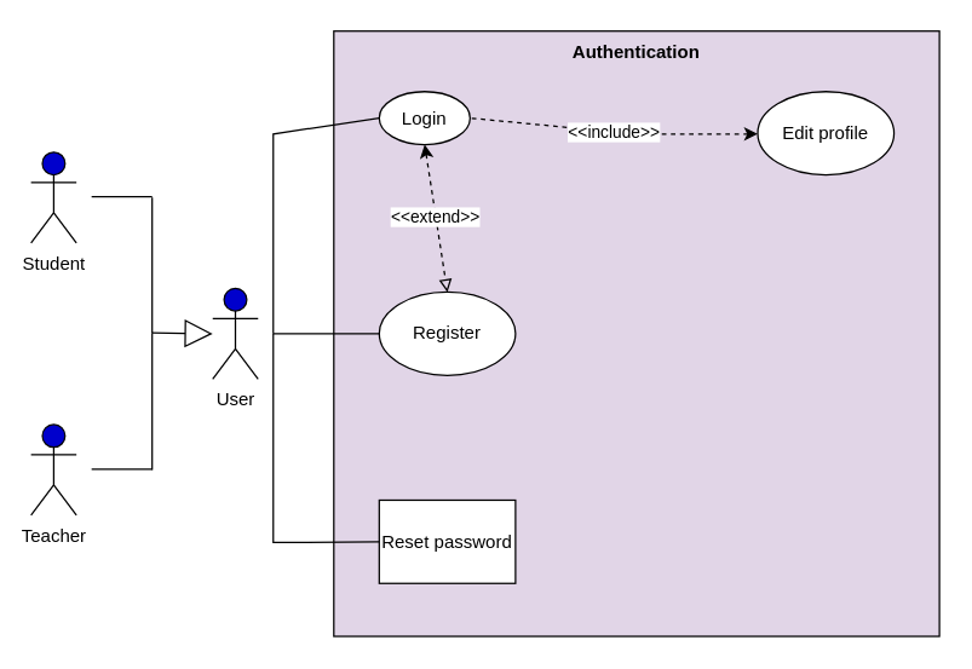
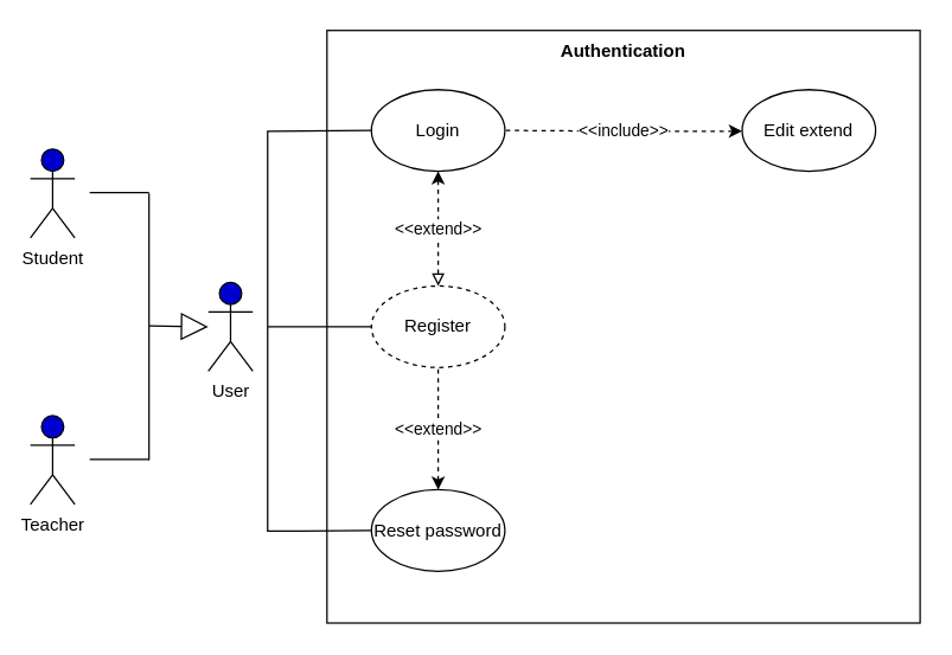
  <mxCell id="0" />
  <mxCell id="1" parent="0" />
  <mxCell id="2" value="Student" style="shape=umlActor;verticalLabelPosition=bottom;verticalAlign=top;html=1;outlineConnect=0;fillColor=#0000CC;" parent="1" vertex="1"><mxGeometry x="20" y="100" width="30" height="60" as="geometry" /></mxCell>
  <mxCell id="3" value="Teacher" style="shape=umlActor;verticalLabelPosition=bottom;verticalAlign=top;html=1;outlineConnect=0;labelPadding=0;fillColor=#0000CC;" parent="1" vertex="1"><mxGeometry x="20" y="280" width="30" height="60" as="geometry" /></mxCell>
- <mxCell id="4" value="&lt;b&gt;Authentication&lt;/b&gt;" style="whiteSpace=wrap;html=1;aspect=fixed;verticalAlign=top;fillColor=#e1d5e7;" parent="1" vertex="1"><mxGeometry x="220" y="20" width="400" height="400" as="geometry" /></mxCell>
+ <mxCell id="4" value="&lt;b&gt;Authentication&lt;/b&gt;" style="whiteSpace=wrap;html=1;aspect=fixed;verticalAlign=top;" parent="1" vertex="1"><mxGeometry x="220" y="20" width="400" height="400" as="geometry" /></mxCell>
  <mxCell id="5" value="" style="endArrow=none;html=1;" parent="1" edge="1"><mxGeometry width="50" height="50" relative="1" as="geometry"><mxPoint x="60" y="309.5" as="sourcePoint" /><mxPoint x="100" y="309.5" as="targetPoint" /><Array as="points"><mxPoint x="60" y="310" /></Array></mxGeometry></mxCell>
  <mxCell id="6" value="" style="endArrow=none;html=1;" parent="1" edge="1"><mxGeometry width="50" height="50" relative="1" as="geometry"><mxPoint x="60" y="129.5" as="sourcePoint" /><mxPoint x="100" y="129.5" as="targetPoint" /><Array as="points"><mxPoint x="80" y="129.5" /></Array></mxGeometry></mxCell>
  <mxCell id="7" value="" style="endArrow=none;html=1;" parent="1" edge="1"><mxGeometry width="50" height="50" relative="1" as="geometry"><mxPoint x="100" y="220" as="sourcePoint" /><mxPoint x="100" y="130" as="targetPoint" /></mxGeometry></mxCell>
  <mxCell id="8" value="" style="endArrow=none;html=1;" parent="1" edge="1"><mxGeometry width="50" height="50" relative="1" as="geometry"><mxPoint x="100" y="310" as="sourcePoint" /><mxPoint x="100" y="220" as="targetPoint" /></mxGeometry></mxCell>
  <mxCell id="9" value="&amp;lt;&amp;lt;extend&amp;gt;&amp;gt;" style="edgeStyle=none;rounded=0;orthogonalLoop=1;jettySize=auto;html=1;exitX=0.5;exitY=1;exitDx=0;exitDy=0;entryX=0.5;entryY=0;entryDx=0;entryDy=0;endArrow=block;endFill=0;dashed=1;startArrow=classic;startFill=1;" parent="1" source="11" target="12" edge="1"><mxGeometry relative="1" as="geometry" /></mxCell>
  <mxCell id="10" value="&amp;lt;&amp;lt;include&amp;gt;&amp;gt;" style="edgeStyle=none;rounded=0;orthogonalLoop=1;jettySize=auto;html=1;dashed=1;startArrow=classic;startFill=1;endArrow=none;endFill=0;entryX=1;entryY=0.5;entryDx=0;entryDy=0;" parent="1" target="11" edge="1"><mxGeometry relative="1" as="geometry"><mxPoint x="500" y="88" as="sourcePoint" /><Array as="points"><mxPoint x="420" y="88" /></Array></mxGeometry></mxCell>
- <mxCell id="11" value="Login" style="ellipse;whiteSpace=wrap;html=1;" parent="1" vertex="1"><mxGeometry x="250" y="60" width="60" height="35" as="geometry" /></mxCell>
- <mxCell id="12" value="Register" style="ellipse;whiteSpace=wrap;html=1;" parent="1" vertex="1"><mxGeometry x="250" y="192.5" width="90" height="55" as="geometry" /></mxCell>
- <mxCell id="13" value="Edit profile" style="ellipse;whiteSpace=wrap;html=1;" parent="1" vertex="1"><mxGeometry x="500" y="60" width="90" height="55" as="geometry" /></mxCell>
- <mxCell id="15" value="Reset password" style="whiteSpace=wrap;html=1;rounded=0;" parent="1" vertex="1"><mxGeometry x="250" y="330" width="90" height="55" as="geometry" /></mxCell>
+ <mxCell id="11" value="Login" style="ellipse;whiteSpace=wrap;html=1;" parent="1" vertex="1"><mxGeometry x="250" y="60" width="90" height="55" as="geometry" /></mxCell>
+ <mxCell id="12" value="Register" style="ellipse;whiteSpace=wrap;html=1;dashed=1;" parent="1" vertex="1"><mxGeometry x="250" y="192.5" width="90" height="55" as="geometry" /></mxCell>
+ <mxCell id="13" value="Edit extend" style="ellipse;whiteSpace=wrap;html=1;" parent="1" vertex="1"><mxGeometry x="500" y="60" width="90" height="55" as="geometry" /></mxCell>
+ <mxCell id="14" value="&amp;lt;&amp;lt;extend&amp;gt;&amp;gt;" style="edgeStyle=none;rounded=0;orthogonalLoop=1;jettySize=auto;html=1;exitX=0.5;exitY=0;exitDx=0;exitDy=0;entryX=0.5;entryY=1;entryDx=0;entryDy=0;endArrow=none;endFill=0;dashed=1;startArrow=classic;startFill=1;" parent="1" source="15" target="12" edge="1"><mxGeometry relative="1" as="geometry" /></mxCell>
+ <mxCell id="15" value="Reset password" style="ellipse;whiteSpace=wrap;html=1;" parent="1" vertex="1"><mxGeometry x="250" y="330" width="90" height="55" as="geometry" /></mxCell>
  <mxCell id="16" style="edgeStyle=none;rounded=0;orthogonalLoop=1;jettySize=auto;html=1;entryX=0;entryY=0.5;entryDx=0;entryDy=0;endArrow=none;endFill=0;" parent="1" target="12" edge="1"><mxGeometry relative="1" as="geometry"><mxPoint x="180" y="220" as="sourcePoint" /></mxGeometry></mxCell>
  <mxCell id="17" style="edgeStyle=none;rounded=0;orthogonalLoop=1;jettySize=auto;html=1;entryX=0;entryY=0.5;entryDx=0;entryDy=0;endArrow=none;endFill=0;" parent="1" target="11" edge="1"><mxGeometry relative="1" as="geometry"><mxPoint x="180" y="220" as="sourcePoint" /><Array as="points"><mxPoint x="180" y="88" /></Array></mxGeometry></mxCell>
  <mxCell id="18" style="edgeStyle=none;rounded=0;orthogonalLoop=1;jettySize=auto;html=1;entryX=0;entryY=0.5;entryDx=0;entryDy=0;endArrow=none;endFill=0;" parent="1" target="15" edge="1"><mxGeometry relative="1" as="geometry"><mxPoint x="180" y="220" as="sourcePoint" /><Array as="points"><mxPoint x="180" y="358" /></Array></mxGeometry></mxCell>
  <mxCell id="19" value="User" style="shape=umlActor;verticalLabelPosition=bottom;verticalAlign=top;html=1;outlineConnect=0;fillColor=#0000CC;" parent="1" vertex="1"><mxGeometry x="140" y="190" width="30" height="60" as="geometry" /></mxCell>
  <mxCell id="20" value="" style="endArrow=block;endSize=16;endFill=0;html=1;" parent="1" edge="1"><mxGeometry width="160" relative="1" as="geometry"><mxPoint x="100" y="219.5" as="sourcePoint" /><mxPoint x="140" y="220" as="targetPoint" /></mxGeometry></mxCell>
